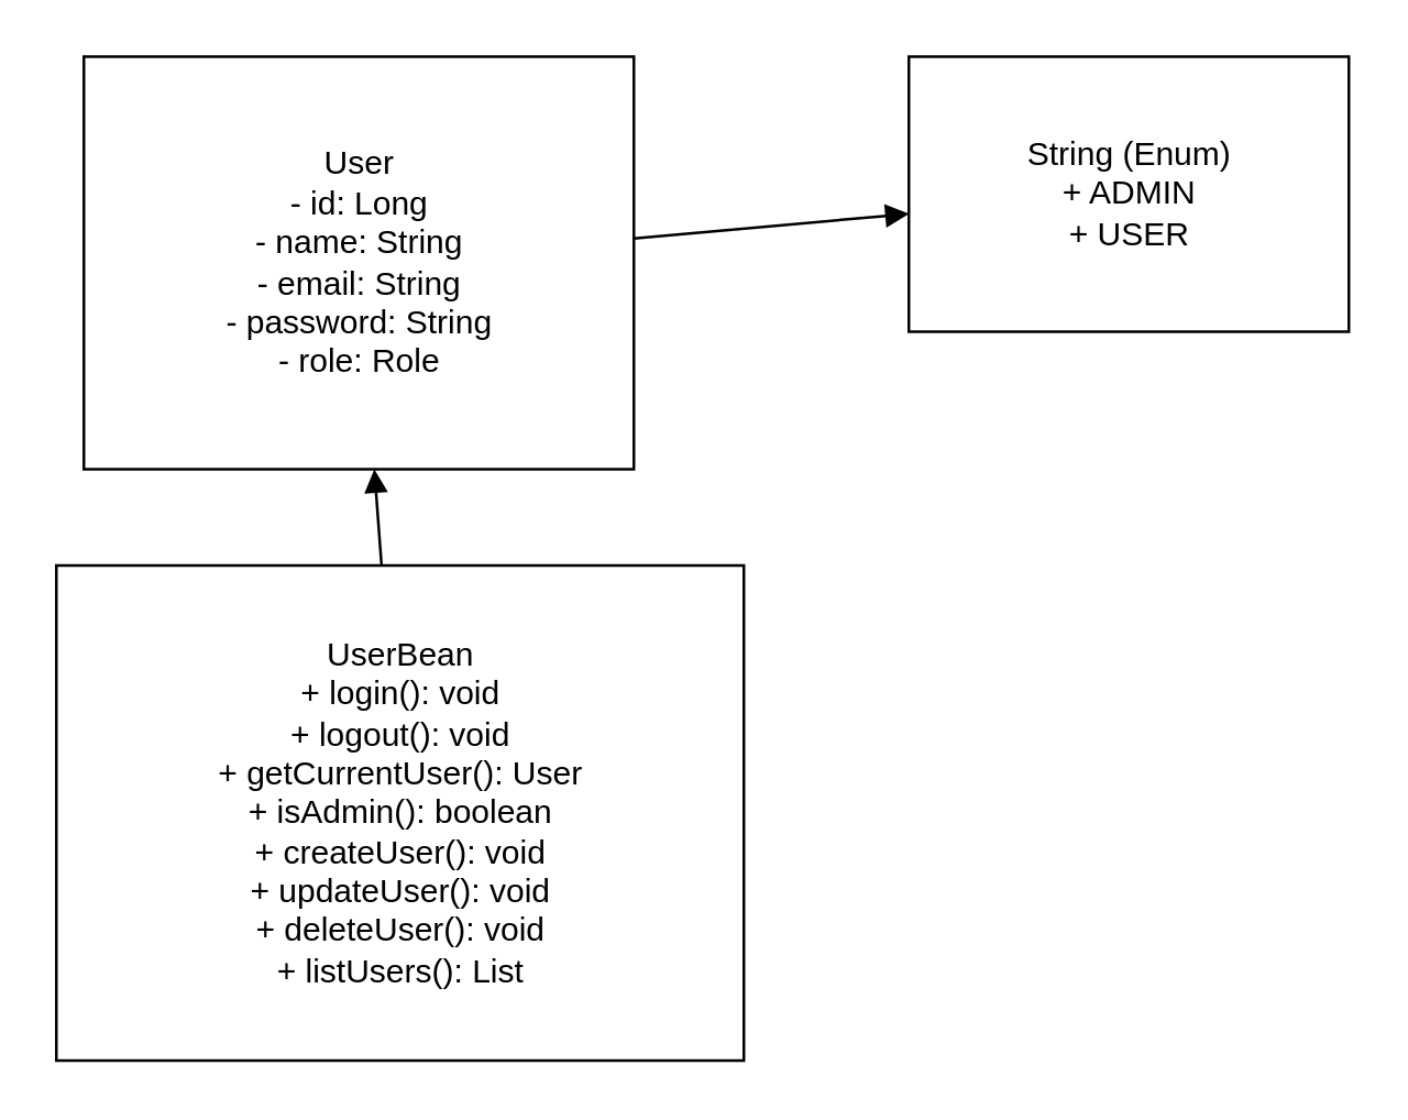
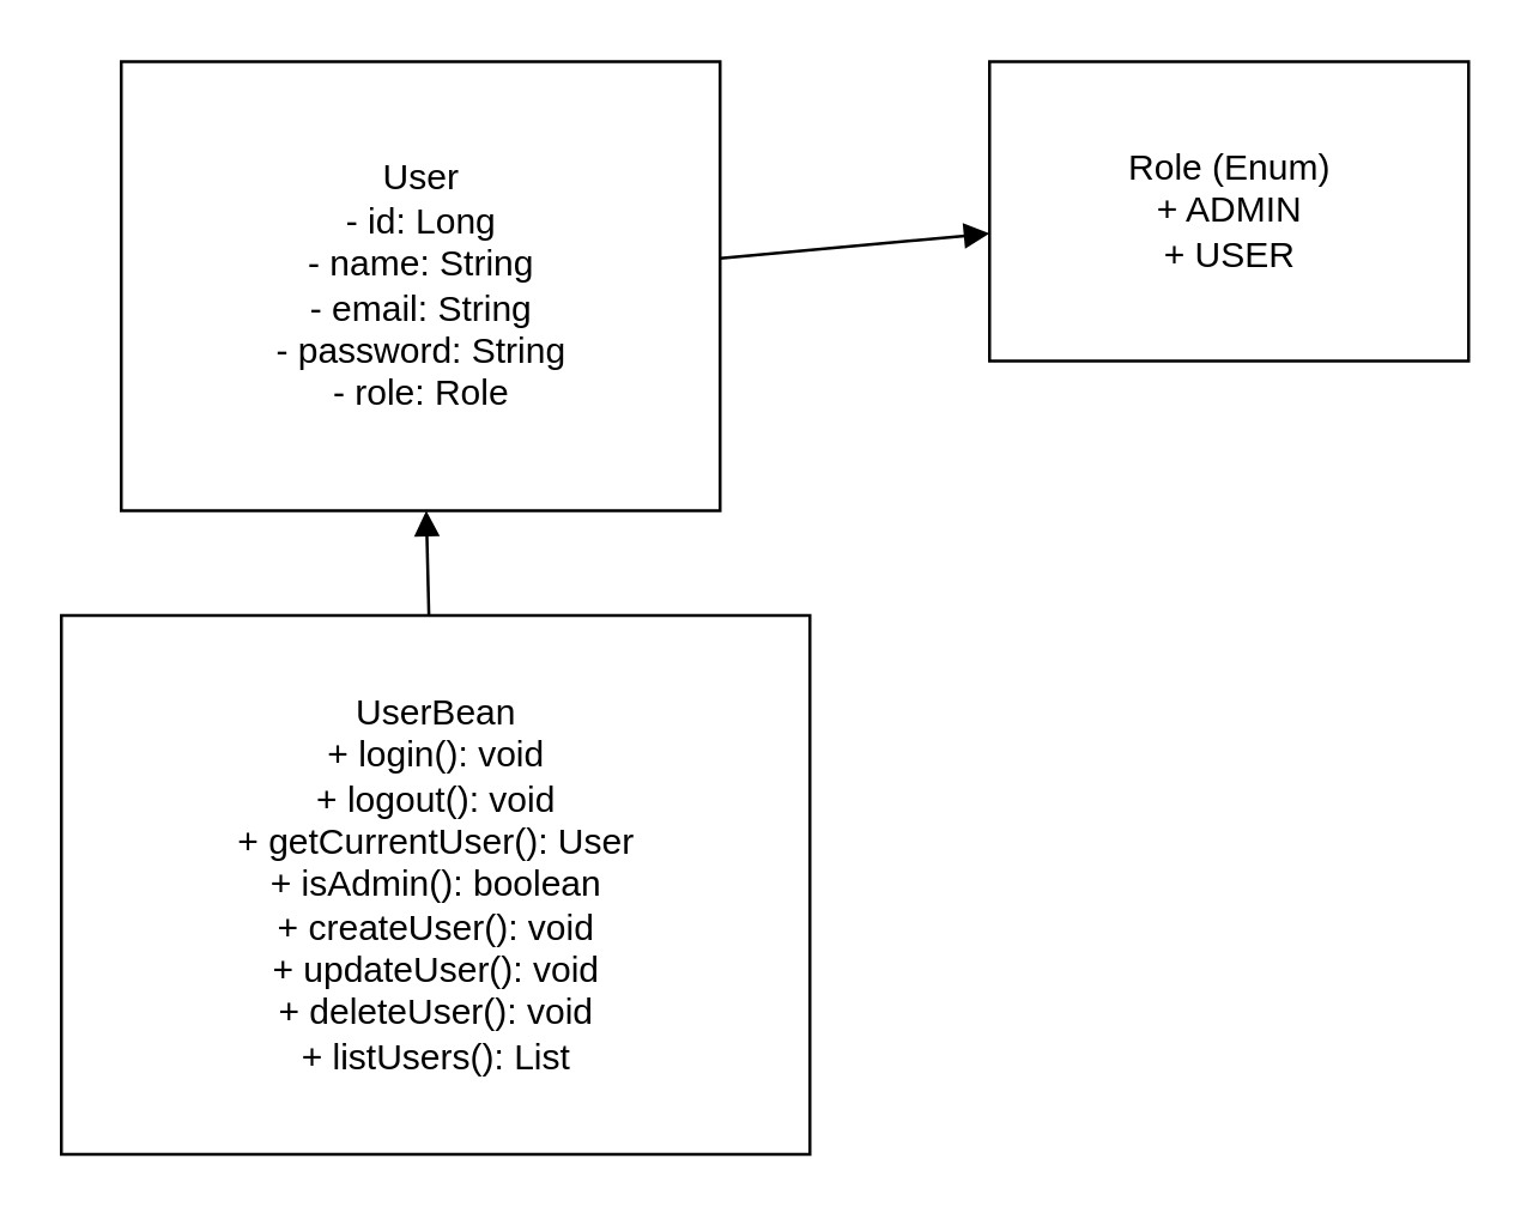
  <mxCell id="0" />
  <mxCell id="1" parent="0" />
- <mxCell id="2" value="User&#10;- id: Long&#10;- name: String&#10;- email: String&#10;- password: String&#10;- role: Role" style="shape=umlClass;html=1;" vertex="1" parent="1"><mxGeometry x="30" y="20" width="200" height="150" as="geometry" /></mxCell>
- <mxCell id="3" value="String (Enum)&#10;+ ADMIN&#10;+ USER" style="shape=umlClass;html=1;" vertex="1" parent="1"><mxGeometry x="330" y="20" width="160" height="100" as="geometry" /></mxCell>
+ <mxCell id="2" value="User&#10;- id: Long&#10;- name: String&#10;- email: String&#10;- password: String&#10;- role: Role" style="shape=umlClass;html=1;" vertex="1" parent="1"><mxGeometry x="40" y="20" width="200" height="150" as="geometry" /></mxCell>
+ <mxCell id="3" value="Role (Enum)&#10;+ ADMIN&#10;+ USER" style="shape=umlClass;html=1;" vertex="1" parent="1"><mxGeometry x="330" y="20" width="160" height="100" as="geometry" /></mxCell>
  <mxCell id="4" value="UserBean&#10;+ login(): void&#10;+ logout(): void&#10;+ getCurrentUser(): User&#10;+ isAdmin(): boolean&#10;+ createUser(): void&#10;+ updateUser(): void&#10;+ deleteUser(): void&#10;+ listUsers(): List&lt;User&gt;" style="shape=umlClass;html=1;" vertex="1" parent="1"><mxGeometry x="20" y="205" width="250" height="180" as="geometry" /></mxCell>
  <mxCell id="5" style="endArrow=block;html=1;" edge="1" parent="1" source="2" target="3"><mxGeometry relative="1" as="geometry" /></mxCell>
  <mxCell id="6" style="endArrow=block;html=1;" edge="1" parent="1" source="4" target="2"><mxGeometry relative="1" as="geometry" /></mxCell>
